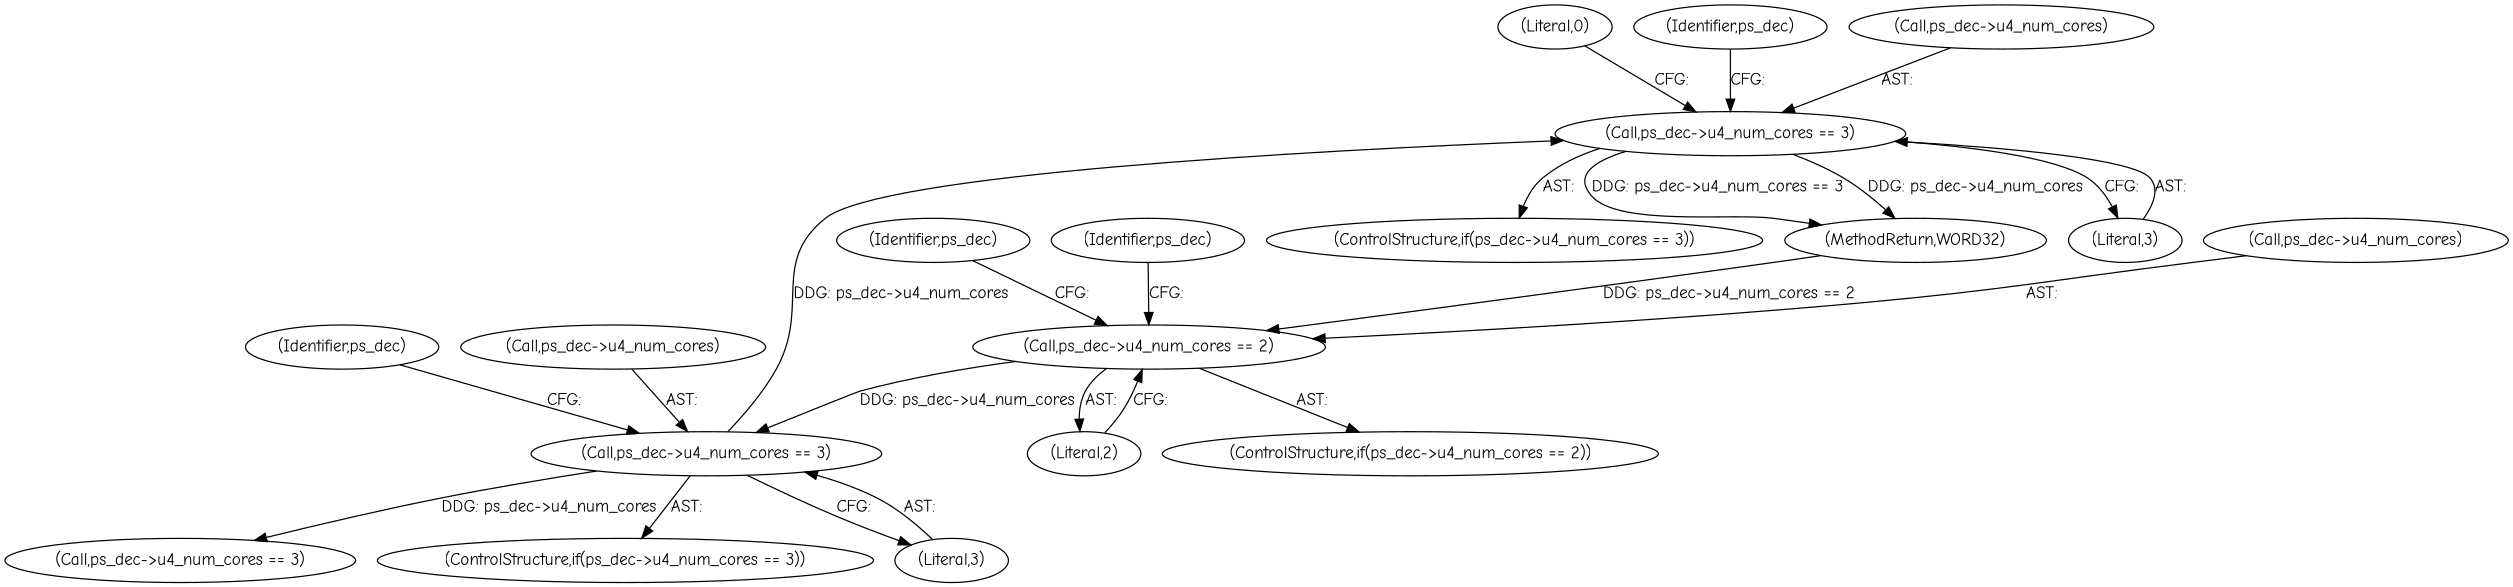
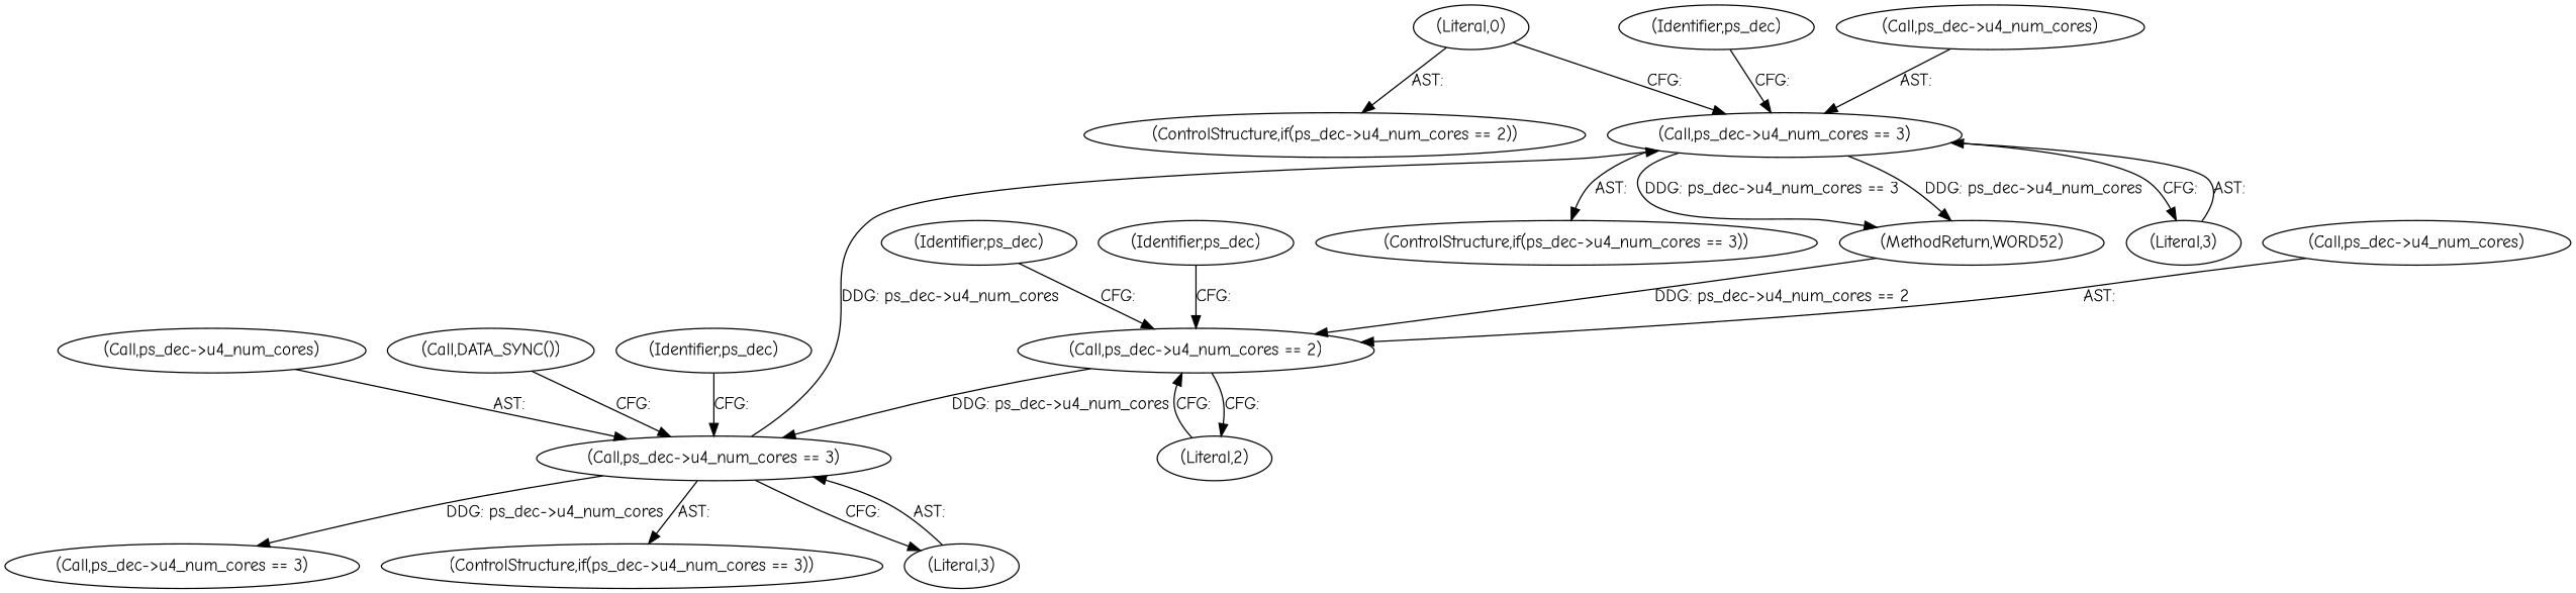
  digraph {
    fontname="Comic Neue"
    node [fontname="Comic Neue"]
    edge [fontname="Comic Neue"]
    n1 [label="(Call,ps_dec->u4_num_cores == 3)"]
    n2 [label="(ControlStructure,if(ps_dec->u4_num_cores == 3))"]
-   n3 [label="(MethodReturn,WORD32)"]
+   n3 [label="(MethodReturn,WORD52)"]
    n4 [label="(Literal,3)"]
    n5 [label="(Call,ps_dec->u4_num_cores == 2)"]
    n6 [label="(Call,ps_dec->u4_num_cores == 3)"]
    n7 [label="(Call,ps_dec->u4_num_cores == 3)"]
    n8 [label="(ControlStructure,if(ps_dec->u4_num_cores == 3))"]
    n9 [label="(Literal,3)"]
    n10 [label="(ControlStructure,if(ps_dec->u4_num_cores == 2))"]
    n11 [label="(Literal,2)"]
+   n12 [label="(Call,DATA_SYNC())"]
    n13 [label="(Call,ps_dec->u4_num_cores)"]
    n14 [label="(Literal,0)"]
    n15 [label="(Identifier,ps_dec)"]
    n16 [label="(Identifier,ps_dec)"]
    n17 [label="(Identifier,ps_dec)"]
    n18 [label="(Call,ps_dec->u4_num_cores)"]
    n19 [label="(Identifier,ps_dec)"]
    n20 [label="(Call,ps_dec->u4_num_cores)"]
    n1 -> n2 [label="AST: "]
    n1 -> n3 [label="DDG: ps_dec->u4_num_cores == 3"]
    n1 -> n3 [label="DDG: ps_dec->u4_num_cores"]
    n1 -> n4 [label="CFG: "]
    n3 -> n5 [label="DDG: ps_dec->u4_num_cores == 2"]
    n4 -> n1 [label="AST: "]
    n5 -> n6 [label="DDG: ps_dec->u4_num_cores"]
-   n5 -> n10 [label="AST: "]
-   n5 -> n11 [label="AST: "]
+   n14 -> n10 [label="AST: "]
+   n5 -> n11 [label="CFG: "]
    n6 -> n1 [label="DDG: ps_dec->u4_num_cores"]
    n6 -> n7 [label="DDG: ps_dec->u4_num_cores"]
    n6 -> n8 [label="AST: "]
    n6 -> n9 [label="CFG: "]
    n9 -> n6 [label="AST: "]
    n11 -> n5 [label="CFG: "]
+   n12 -> n6 [label="CFG: "]
    n13 -> n5 [label="AST: "]
    n14 -> n1 [label="CFG: "]
    n15 -> n5 [label="CFG: "]
    n16 -> n5 [label="CFG: "]
    n17 -> n1 [label="CFG: "]
    n18 -> n1 [label="AST: "]
    n19 -> n6 [label="CFG: "]
    n20 -> n6 [label="AST: "]
  }
